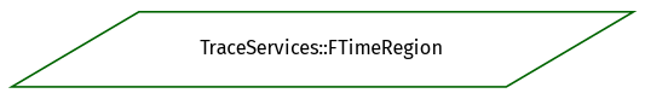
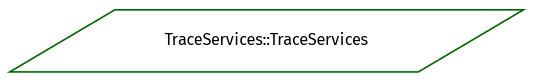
  digraph {
    rankdir=LR
    fontname="Fira Sans"
-   n1 [color=darkgreen fillcolor=white fontname="Fira Sans" fontsize=10 height=0.2 label="TraceServices::FTimeRegion" shape=parallelogram style=filled width=0.4]
+   n1 [color=darkgreen fillcolor=white fontname="Fira Sans" fontsize=10 height=0.2 label="TraceServices::TraceServices" shape=parallelogram style=filled width=0.4]
  }
